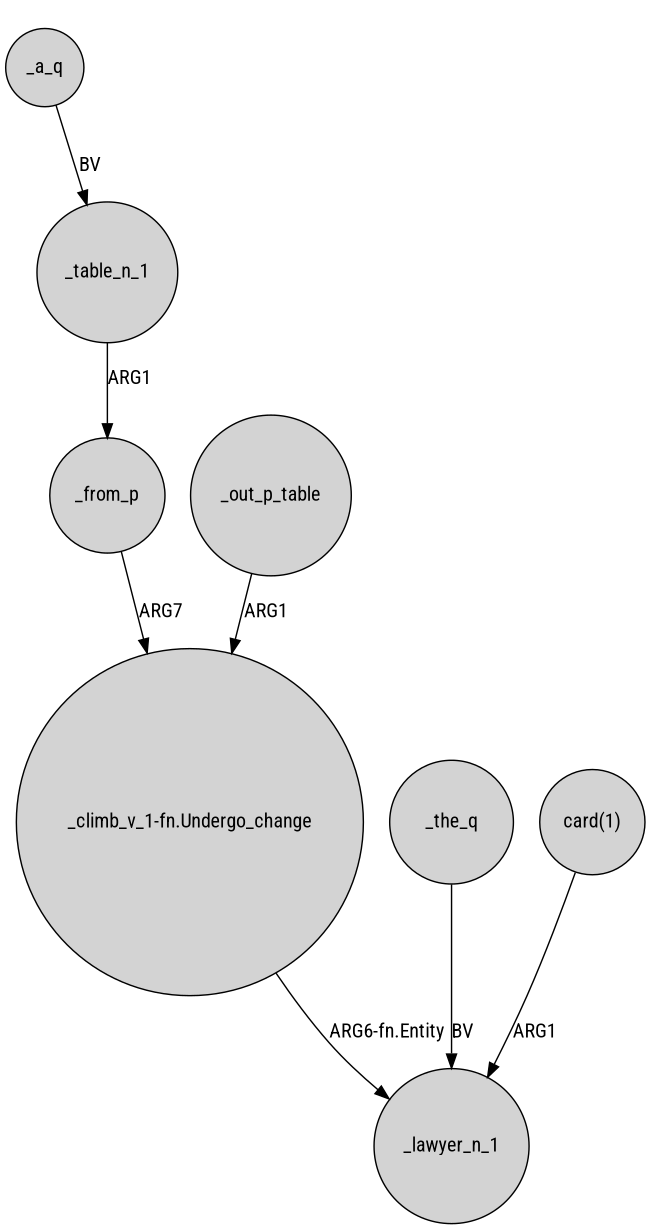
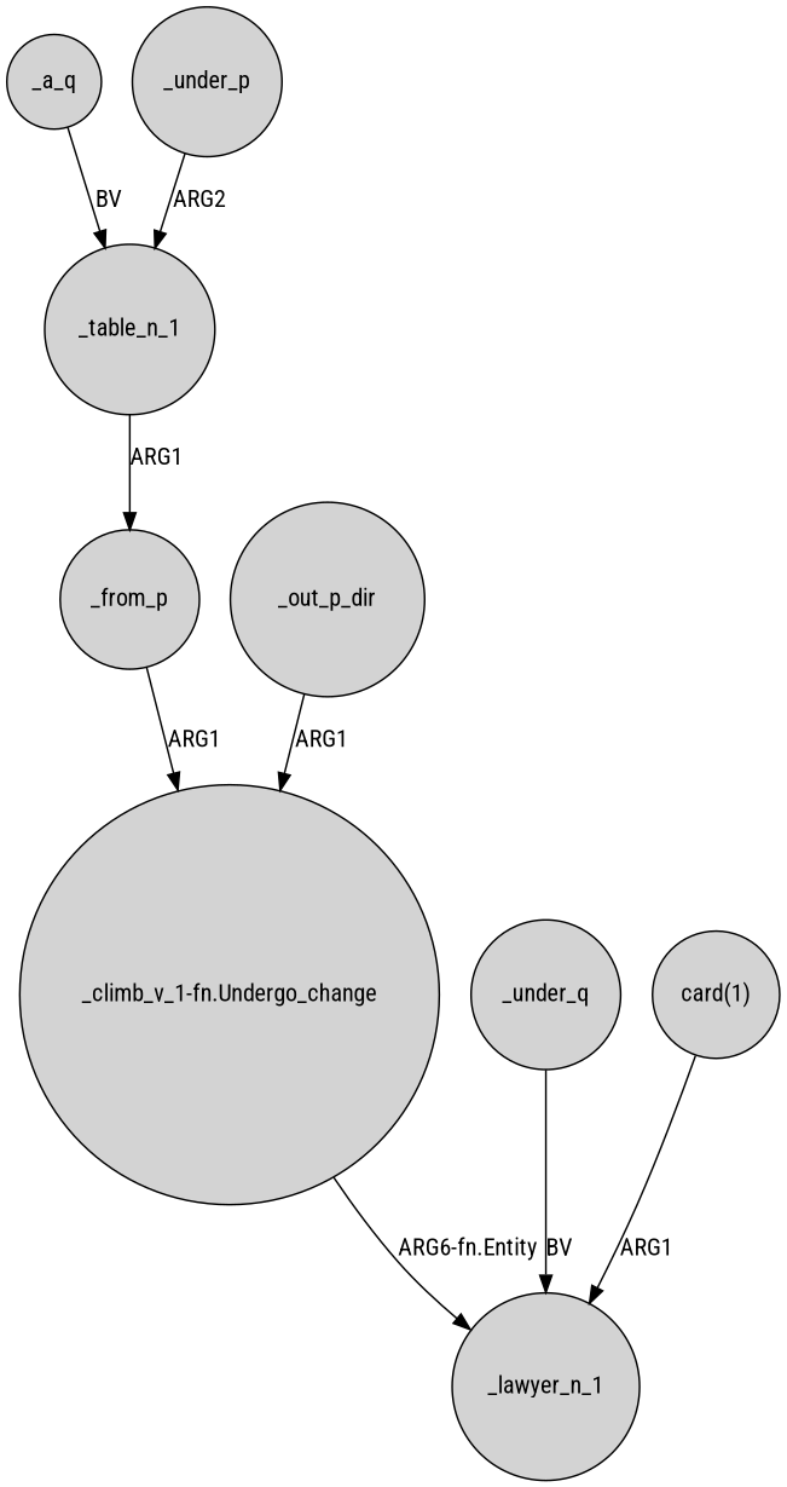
  digraph {
    fontname="Roboto Condensed"
    node [fontname="Roboto Condensed" shape=circle style=filled]
    edge [fontname="Roboto Condensed"]
    _a_q
    _table_n_1
    _from_p
-   _the_q
+   _the_q [label=_under_q]
    _lawyer_n_1
    "_climb_v_1-fn.Undergo_change"
+   _under_p
    n8 [label="card(1)"]
-   _out_p_dir [label=_out_p_table]
+   _out_p_dir
    _a_q -> _table_n_1 [label=BV]
    _table_n_1 -> _from_p [label=ARG1]
-   _from_p -> "_climb_v_1-fn.Undergo_change" [label=ARG7]
+   _from_p -> "_climb_v_1-fn.Undergo_change" [label=ARG1]
    _the_q -> _lawyer_n_1 [label=BV]
    "_climb_v_1-fn.Undergo_change" -> _lawyer_n_1 [label="ARG6-fn.Entity"]
+   _under_p -> _table_n_1 [label=ARG2]
    n8 -> _lawyer_n_1 [label=ARG1]
    _out_p_dir -> "_climb_v_1-fn.Undergo_change" [label=ARG1]
  }
